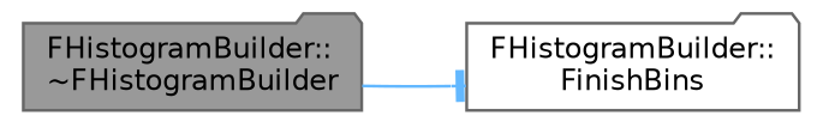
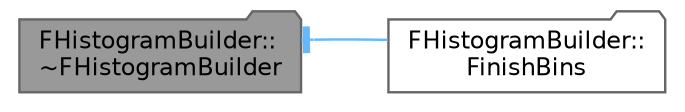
  digraph {
    rankdir=LR
    node [fontname=Helvetica fontsize=10 shape=folder style=filled]
    n1 [color=gray40 fillcolor=grey60 fontcolor=black height=0.2 label="FHistogramBuilder::\l~FHistogramBuilder" width=0.4]
    n2 [color=grey40 fillcolor=white height=0.2 label="FHistogramBuilder::\lFinishBins" width=0.4]
-   n1 -> n2 [color=steelblue1 fontname=Helvetica fontsize=10 labelfontname=Helvetica labelfontsize=10 style=solid arrowhead=tee]
+   n2 -> n1 [color=steelblue1 fontname=Helvetica fontsize=10 labelfontname=Helvetica labelfontsize=10 style=solid arrowhead=tee]
  }
